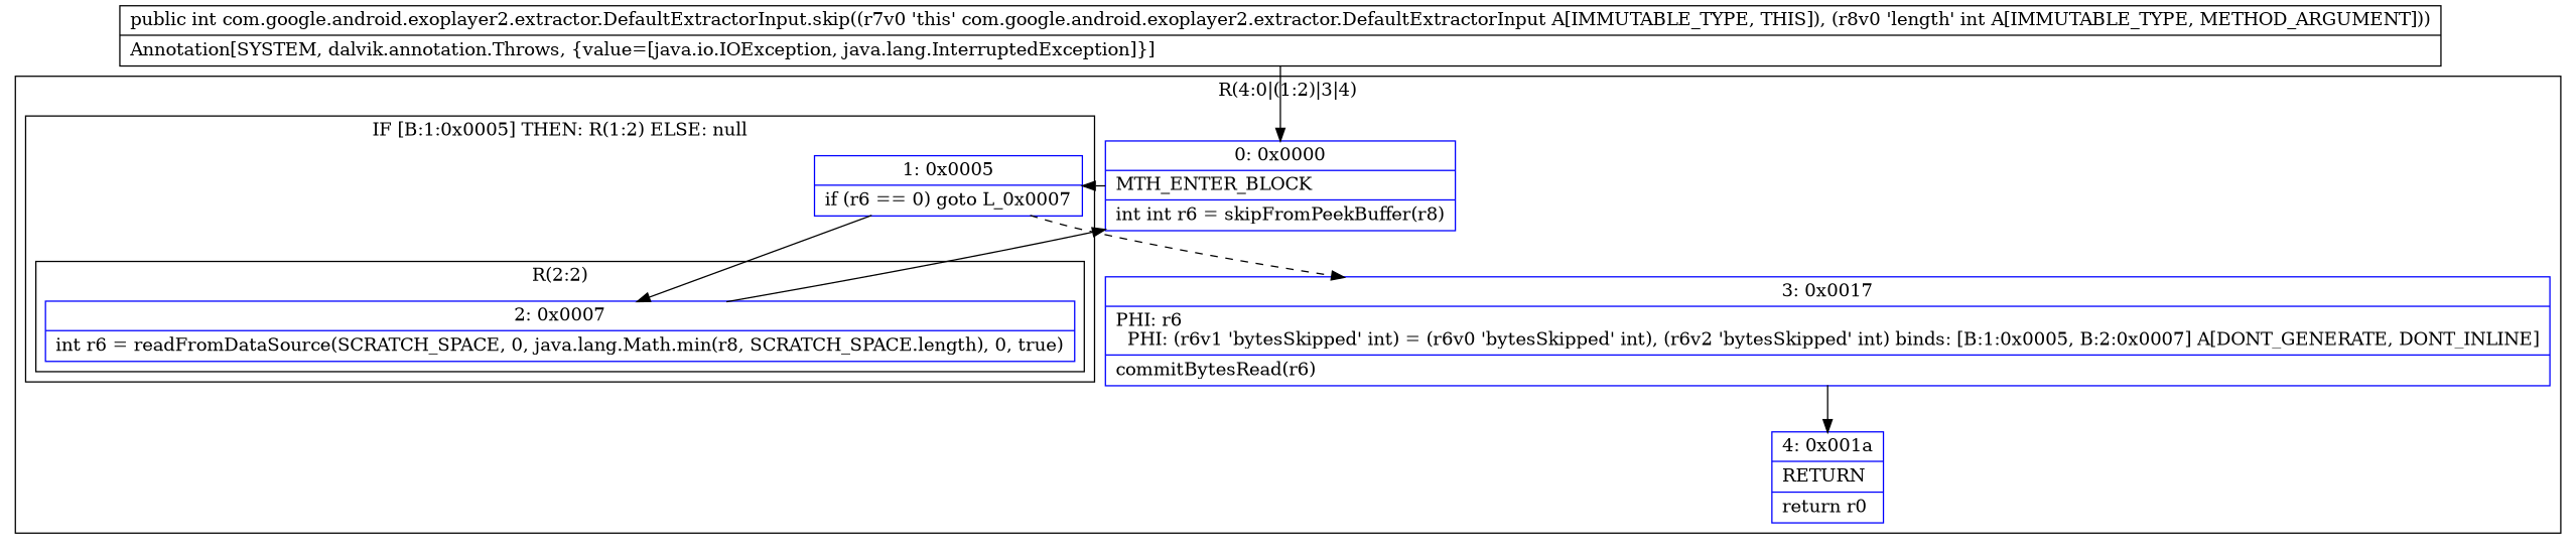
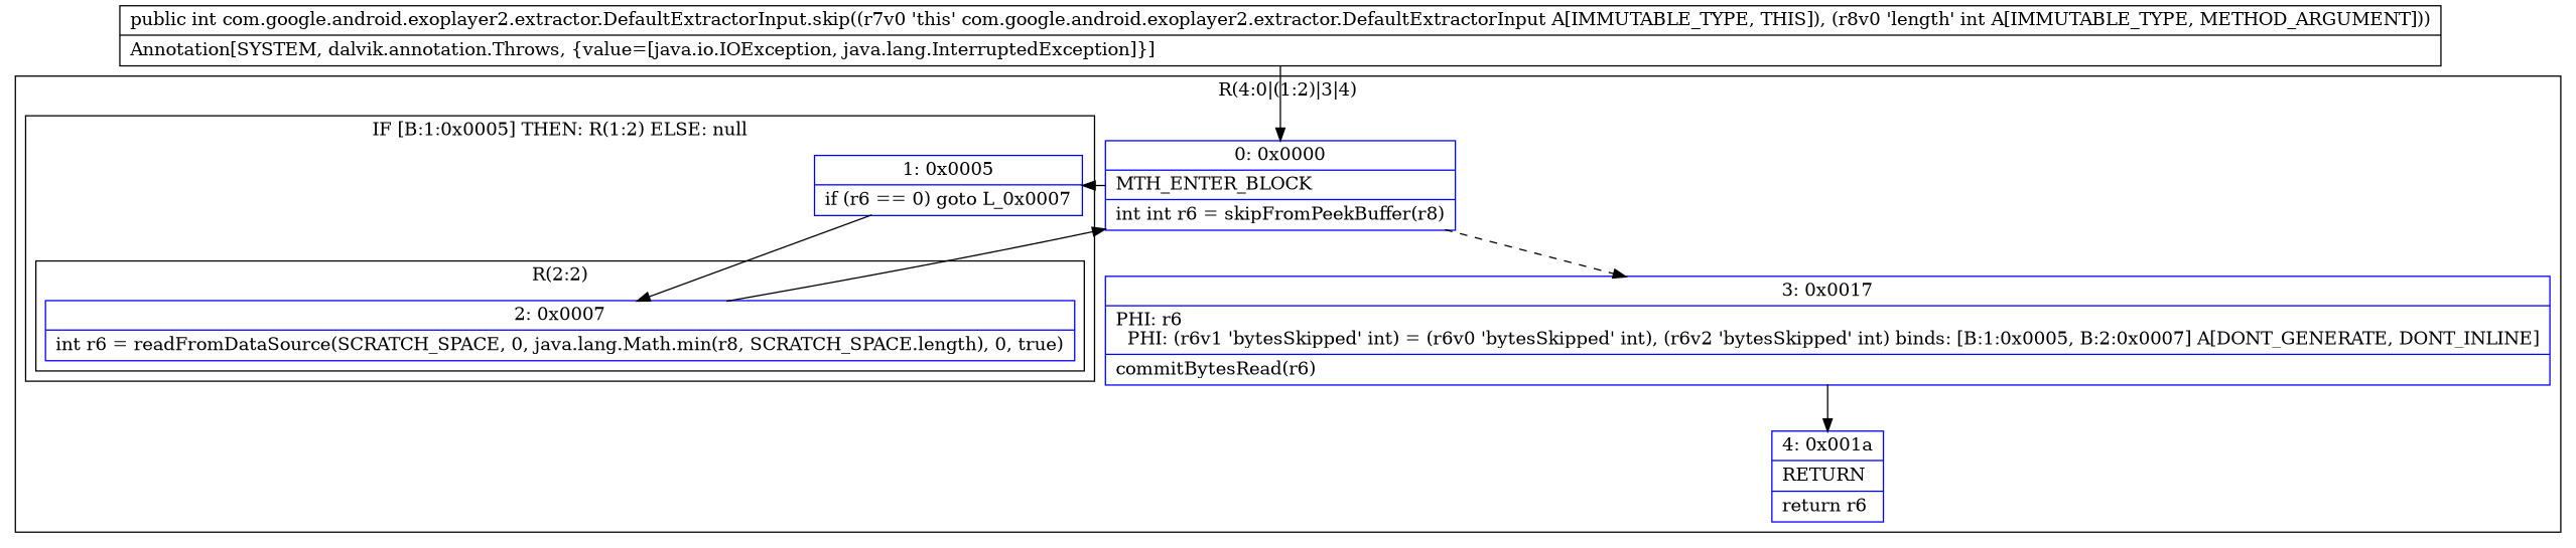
  digraph {
    node [color=blue shape=record]
    n1 [label="{2\:\ 0x0007|int r6 = readFromDataSource(SCRATCH_SPACE, 0, java.lang.Math.min(r8, SCRATCH_SPACE.length), 0, true)\l}"]
    n2 [label="{1\:\ 0x0005|if (r6 == 0) goto L_0x0007\l}"]
    n3 [label="{0\:\ 0x0000|MTH_ENTER_BLOCK\l|int int r6 = skipFromPeekBuffer(r8)\l}"]
    n4 [label="{3\:\ 0x0017|PHI: r6 \l  PHI: (r6v1 'bytesSkipped' int) = (r6v0 'bytesSkipped' int), (r6v2 'bytesSkipped' int) binds: [B:1:0x0005, B:2:0x0007] A[DONT_GENERATE, DONT_INLINE]\l|commitBytesRead(r6)\l}"]
-   n5 [label="{4\:\ 0x001a|RETURN\l|return r0\l}"]
+   n5 [label="{4\:\ 0x001a|RETURN\l|return r6\l}"]
    n6 [label="{public int com.google.android.exoplayer2.extractor.DefaultExtractorInput.skip((r7v0 'this' com.google.android.exoplayer2.extractor.DefaultExtractorInput A[IMMUTABLE_TYPE, THIS]), (r8v0 'length' int A[IMMUTABLE_TYPE, METHOD_ARGUMENT]))  | Annotation[SYSTEM, dalvik.annotation.Throws, \{value=[java.io.IOException, java.lang.InterruptedException]\}]\l}" color=""]
    subgraph cluster_1 {
      label="R(4:0|(1:2)|3|4)"
      n3
      n4
      n5
      subgraph cluster_2 {
        label="IF [B:1:0x0005] THEN: R(1:2) ELSE: null"
        n2
        subgraph cluster_3 {
          label="R(2:2)"
          n1
        }
      }
    }
    n1 -> n3
    n2 -> n1
-   n2 -> n4 [style=dashed]
+   n3 -> n4 [style=dashed]
    n3 -> n2
    n4 -> n5
    n6 -> n3
  }
